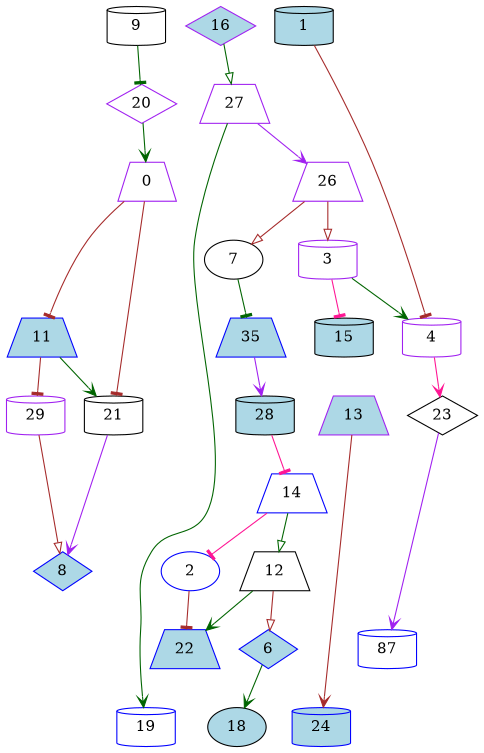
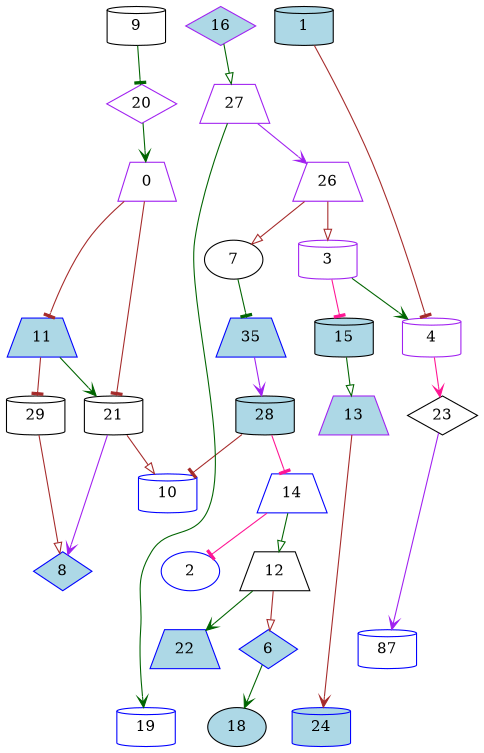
  digraph {
    node [color=blue fillcolor=white shape=cylinder style=filled]
    edge [arrowhead=vee color=brown weight=0]
    0 [color=purple shape=trapezium]
    11 [fillcolor=lightblue shape=trapezium]
    21 [color=black]
-   29 [color=purple]
+   29 [color=black]
    8 [fillcolor=lightblue shape=diamond]
+   10
    1 [color=black fillcolor=lightblue]
    4 [color=purple]
    23 [color=black shape=diamond]
    2 [shape=ellipse]
    22 [fillcolor=lightblue shape=trapezium]
    3 [color=purple]
    15 [color=black fillcolor=lightblue]
    13 [color=purple fillcolor=lightblue shape=trapezium]
    n15 [label=87]
    6 [fillcolor=lightblue shape=diamond]
    18 [color=black fillcolor=lightblue shape=ellipse]
    7 [color=black shape=ellipse]
    n19 [fillcolor=lightblue label=35 shape=trapezium]
    28 [color=black fillcolor=lightblue]
    9 [color=black]
    20 [color=purple shape=diamond]
    26 [color=purple shape=trapezium]
    12 [color=black shape=trapezium]
    24 [fillcolor=lightblue]
    14 [shape=trapezium]
    16 [color=purple fillcolor=lightblue shape=diamond]
    27 [color=purple shape=trapezium]
    19
    0 -> 11 [arrowhead=tee]
    0 -> 21 [arrowhead=tee]
    11 -> 21 [color=darkgreen weight=1]
    11 -> 29 [arrowhead=tee weight=1]
    21 -> 8 [color=purple]
+   21 -> 10 [arrowhead=onormal]
    29 -> 8 [arrowhead=onormal]
    1 -> 4 [arrowhead=tee]
    4 -> 23 [color=deeppink]
    23 -> n15 [color=purple]
-   2 -> 22 [arrowhead=tee]
    3 -> 4 [color=darkgreen]
    3 -> 15 [arrowhead=tee color=deeppink]
+   15 -> 13 [arrowhead=onormal color=darkgreen]
    13 -> 24
    6 -> 18 [color=darkgreen]
    7 -> n19 [arrowhead=tee color=darkgreen]
    n19 -> 28 [color=purple]
+   28 -> 10 [arrowhead=tee weight=1]
    28 -> 14 [arrowhead=tee color=deeppink weight=1]
    9 -> 20 [arrowhead=tee color=darkgreen]
    20 -> 0 [color=darkgreen]
    26 -> 3 [arrowhead=onormal weight=1]
    26 -> 7 [arrowhead=onormal]
    12 -> 22 [color=darkgreen]
    12 -> 6 [arrowhead=onormal]
    14 -> 2 [arrowhead=tee color=deeppink]
    14 -> 12 [arrowhead=onormal color=darkgreen]
    16 -> 27 [arrowhead=onormal color=darkgreen]
    27 -> 26 [color=purple]
    27 -> 19 [color=darkgreen]
  }
